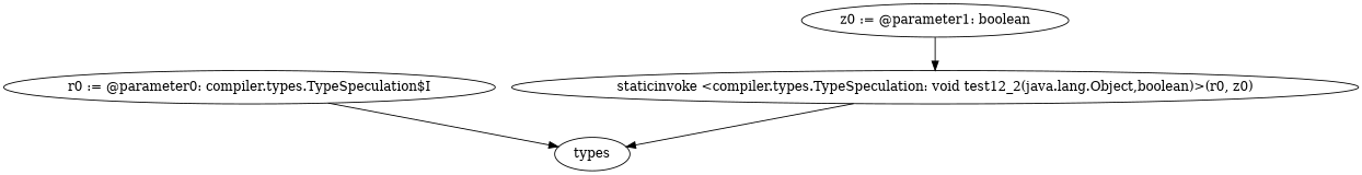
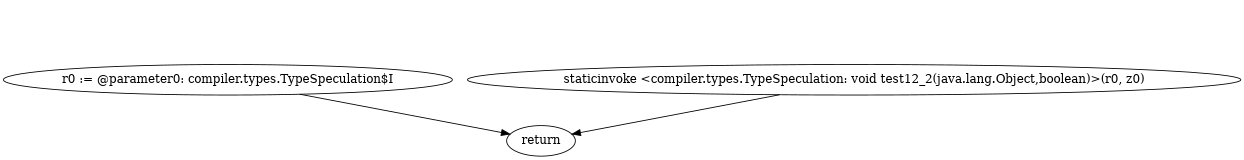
  digraph {
    "r0 := @parameter0: compiler.types.TypeSpeculation$I"
-   return [label=types]
-   "z0 := @parameter1: boolean"
+   return
    "staticinvoke <compiler.types.TypeSpeculation: void test12_2(java.lang.Object,boolean)>(r0, z0)"
    "r0 := @parameter0: compiler.types.TypeSpeculation$I" -> return
-   "z0 := @parameter1: boolean" -> "staticinvoke <compiler.types.TypeSpeculation: void test12_2(java.lang.Object,boolean)>(r0, z0)"
    "staticinvoke <compiler.types.TypeSpeculation: void test12_2(java.lang.Object,boolean)>(r0, z0)" -> return
  }
